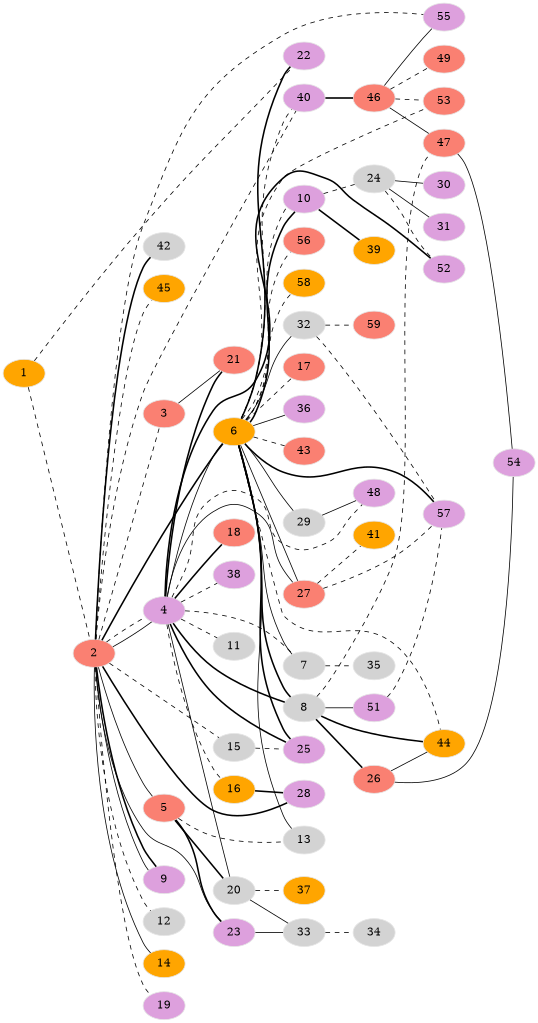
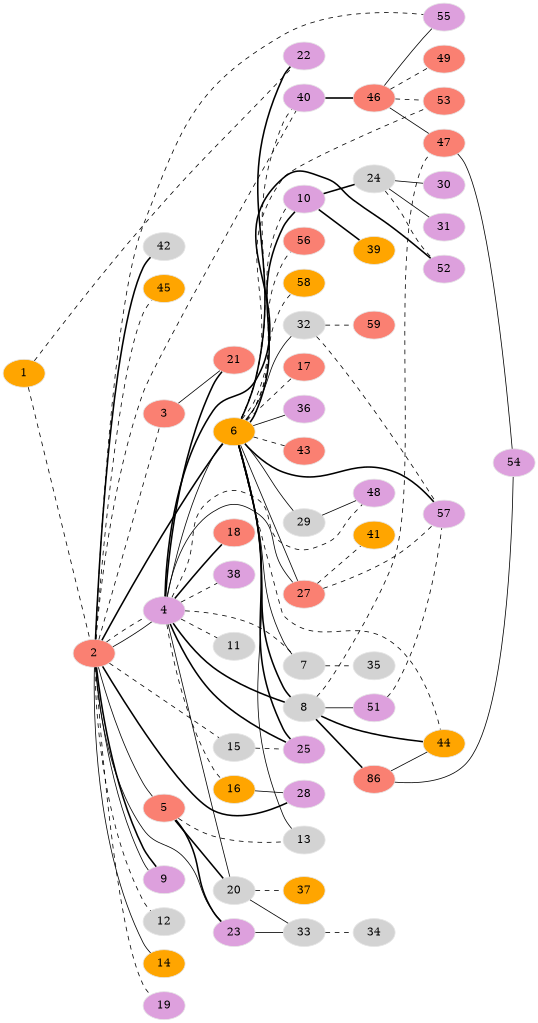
  graph {
    rankdir=LR
    node [color=gray90 fillcolor=plum style=filled]
    edge [style=dashed]
    1 [fillcolor=orange]
    2 [fillcolor=salmon]
    22
    3 [fillcolor=salmon]
    4
    5 [fillcolor=salmon]
    6 [fillcolor=orange]
    9
    12 [fillcolor=lightgrey]
    14 [fillcolor=orange]
    15 [fillcolor=lightgrey]
    19
    23
    28
    40
    42 [fillcolor=lightgrey]
    45 [fillcolor=orange]
    55
    21 [fillcolor=salmon]
    7 [fillcolor=lightgrey]
    8 [fillcolor=lightgrey]
    11 [fillcolor=lightgrey]
    16 [fillcolor=orange]
    18 [fillcolor=salmon]
    20 [fillcolor=lightgrey]
    25
    27 [fillcolor=salmon]
    38
    48
    52
    13 [fillcolor=lightgrey]
    10
    17 [fillcolor=salmon]
    29 [fillcolor=lightgrey]
    32 [fillcolor=lightgrey]
    36
    43 [fillcolor=salmon]
    44 [fillcolor=orange]
    53 [fillcolor=salmon]
    56 [fillcolor=salmon]
    57
    58 [fillcolor=orange]
    33 [fillcolor=lightgrey]
    46 [fillcolor=salmon]
    35 [fillcolor=lightgrey]
-   26 [fillcolor=salmon]
+   26 [fillcolor=salmon label=86]
    47 [fillcolor=salmon]
    51
    37 [fillcolor=orange]
    41 [fillcolor=orange]
    24 [fillcolor=lightgrey]
    39 [fillcolor=orange]
    59 [fillcolor=salmon]
    54
    30
    31
    49 [fillcolor=salmon]
    34 [fillcolor=lightgrey]
    1 -- 2
    1 -- 22
    2 -- 3
    2 -- 4 [style=solid]
    2 -- 4
    2 -- 5 [style=solid]
    2 -- 6 [style=bold]
    2 -- 9 [style=solid]
    2 -- 9 [style=bold]
    2 -- 12
    2 -- 14 [style=solid]
    2 -- 15
    2 -- 19
    2 -- 23 [style=solid]
    2 -- 28 [style=bold]
    2 -- 40
    2 -- 42 [style=bold]
    2 -- 45
    2 -- 55
    3 -- 21 [style=solid]
    4 -- 6 [style=solid]
    4 -- 21 [style=bold]
    4 -- 7
    4 -- 8 [style=bold]
    4 -- 11
    4 -- 16
    4 -- 18 [style=bold]
    4 -- 20 [style=solid]
    4 -- 25 [style=bold]
    4 -- 27 [style=solid]
    4 -- 38
    4 -- 48
    4 -- 52 [style=bold]
    5 -- 23 [style=bold]
    5 -- 20 [style=bold]
    5 -- 13
    6 -- 22 [style=bold]
    6 -- 40
    6 -- 7 [style=solid]
    6 -- 8 [style=bold]
    6 -- 25 [style=bold]
    6 -- 27 [style=solid]
    6 -- 13 [style=solid]
    6 -- 10 [style=bold]
    6 -- 10
    6 -- 17
    6 -- 29 [style=solid]
    6 -- 32 [style=solid]
    6 -- 36 [style=solid]
    6 -- 43
    6 -- 44
    6 -- 53
    6 -- 56
    6 -- 57 [style=bold]
    6 -- 58
    15 -- 25
    23 -- 33 [style=solid]
    40 -- 46 [style=bold]
    7 -- 35
    8 -- 44 [style=bold]
    8 -- 26 [style=bold]
    8 -- 47
    8 -- 51 [style=solid]
-   16 -- 28 [style=bold]
+   16 -- 28 [style=solid]
    20 -- 33 [style=solid]
    20 -- 37
    27 -- 57
    27 -- 41
-   10 -- 24
+   10 -- 24 [style=bold]
    10 -- 39 [style=bold]
    29 -- 48 [style=solid]
    32 -- 57
    32 -- 59
    33 -- 34
    46 -- 55 [style=solid]
    46 -- 53
    46 -- 47 [style=solid]
    46 -- 49
    26 -- 44 [style=solid]
    26 -- 54 [style=solid]
    47 -- 54 [style=solid]
    51 -- 57
    24 -- 52
    24 -- 30 [style=solid]
    24 -- 31 [style=solid]
  }
